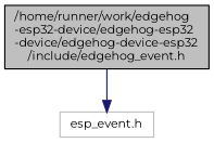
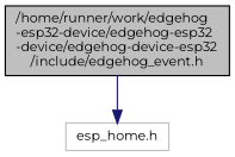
  digraph {
    fontname=Montserrat
    node [fontname=Montserrat fontsize=10 shape=record style=filled]
    n1 [color=black fillcolor=grey75 fontcolor=black height=0.2 label="/home/runner/work/edgehog\l-esp32-device/edgehog-esp32\l-device/edgehog-device-esp32\l/include/edgehog_event.h" width=0.4]
-   n2 [color=grey75 fillcolor=white height=0.2 label="esp_event.h" width=0.4]
+   n2 [color=grey75 fillcolor=white height=0.2 label="esp_home.h" width=0.4]
    n1 -> n2 [color=midnightblue fontname=Montserrat fontsize=10 labelfontname=Helvetica labelfontsize=10 style=solid]
  }
